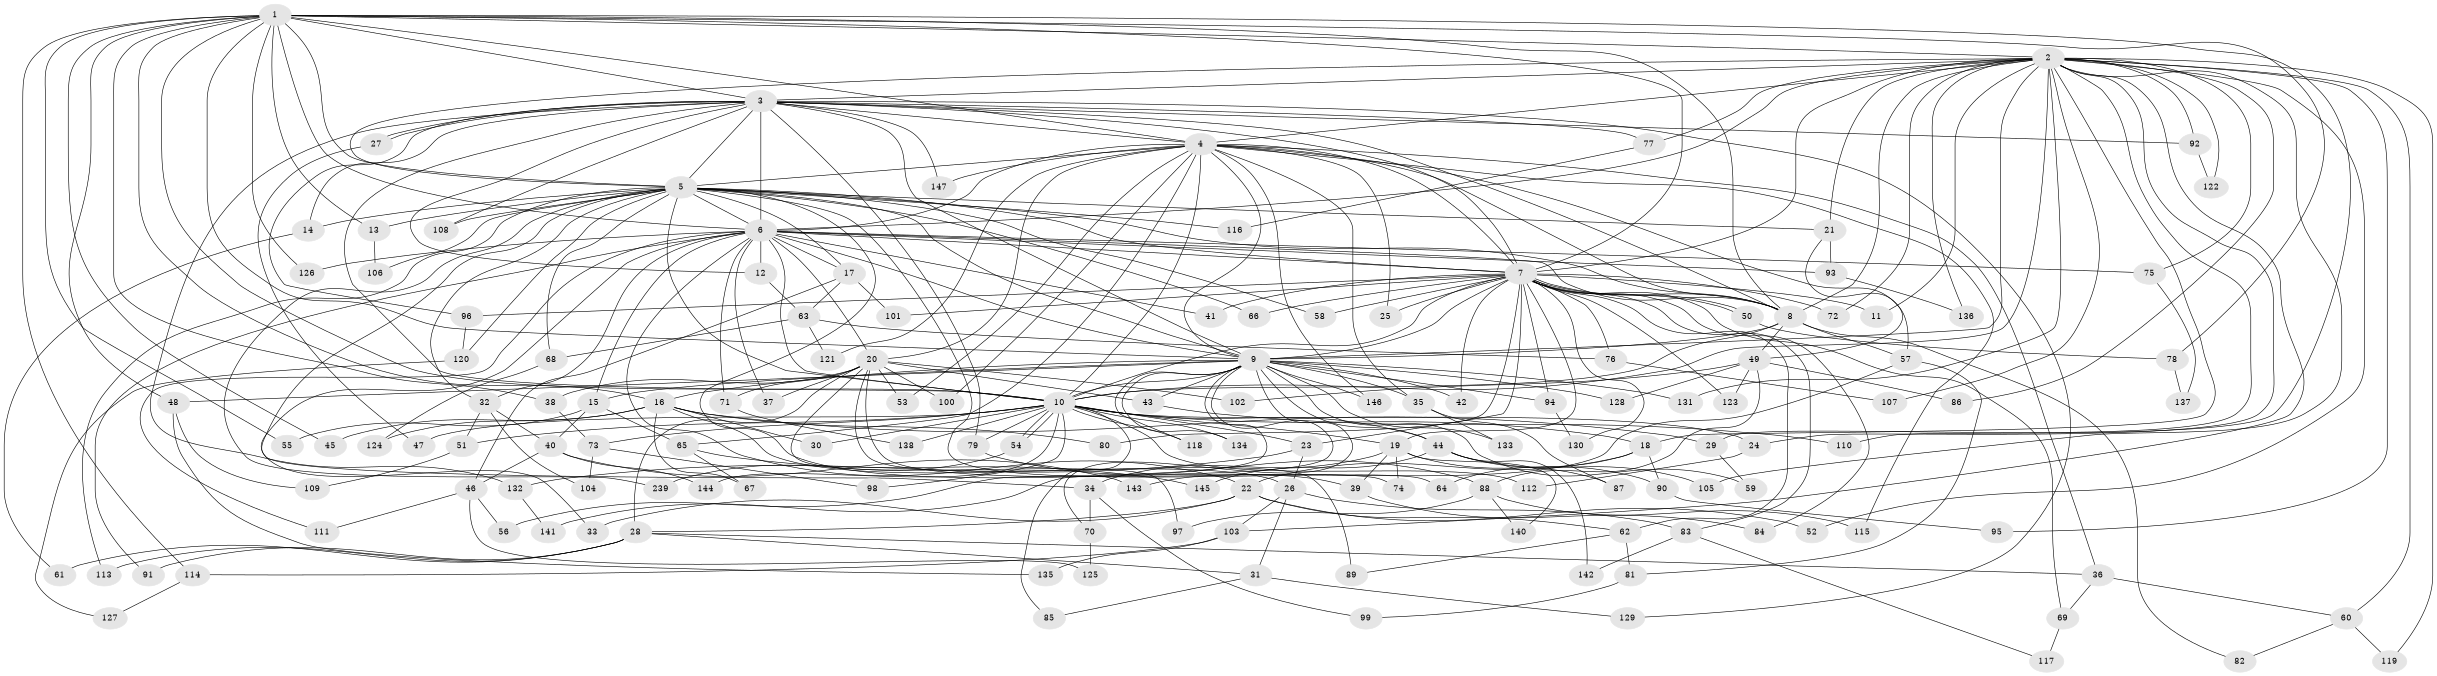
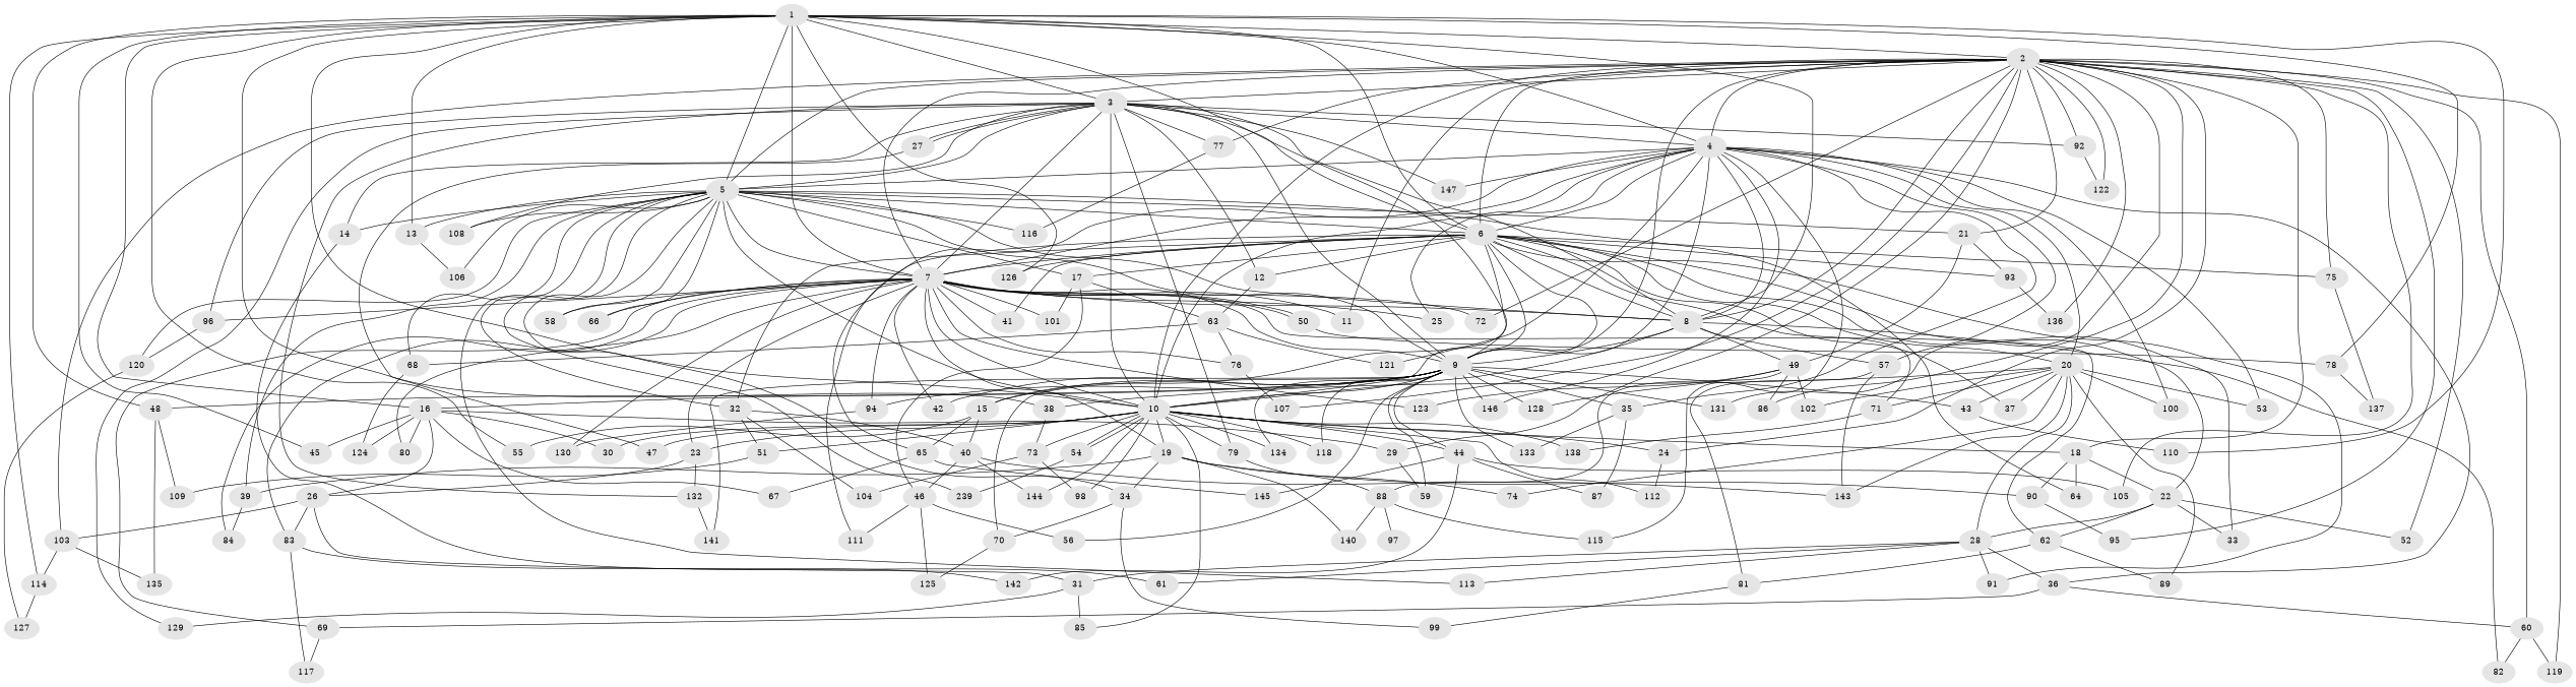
  graph {
    node [color=gray90 style=filled]
    1
    2
    3
    4
    5
    6
    7
    8
    9
    10
    13
    16
    38
    45
    48
    55
    78
    110
    114
    126
    11
    18
    21
    24
    29
    52
    60
    72
    75
    77
    86
    92
    95
    103
    105
    107
    119
    122
    131
    136
    12
    14
    27
    79
    96
    108
    129
    132
    147
    20
    25
    35
    36
    53
    57
    65
    100
    115
    121
    146
    17
    32
    34
    39
    58
    64
    66
    68
    106
    113
    116
    120
    n73 [label=239]
    15
    22
    33
    37
    41
    71
    91
    93
    111
    19
    23
    42
    50
    62
    69
    76
    80
    83
    84
    94
    101
    123
    130
    49
    82
    43
    44
    56
    59
    70
    118
    128
    133
    134
    141
    30
    47
    51
    54
    73
    85
    98
    112
    138
    144
    26
    67
    124
    109
    135
    137
    127
    90
    63
    61
    88
    74
    28
    89
    97
    102
    87
    143
    81
    145
    46
    40
    104
    99
    140
    117
    142
    125
    31
    1 -- 2
    1 -- 3
    1 -- 4
    1 -- 5
    1 -- 6
    1 -- 7
    1 -- 8
    1 -- 9
    1 -- 10
    1 -- 13
    1 -- 16
    1 -- 38
    1 -- 45
    1 -- 48
    1 -- 55
    1 -- 78
    1 -- 110
    1 -- 114
    1 -- 126
    2 -- 3
    2 -- 4
    2 -- 5
    2 -- 6
    2 -- 7
    2 -- 8
    2 -- 9
    2 -- 10
    2 -- 11
    2 -- 18
    2 -- 21
    2 -- 24
    2 -- 29
    2 -- 52
    2 -- 60
    2 -- 72
    2 -- 75
    2 -- 77
    2 -- 86
    2 -- 92
    2 -- 95
    2 -- 103
    2 -- 105
    2 -- 107
    2 -- 119
    2 -- 122
    2 -- 131
    2 -- 136
    3 -- 4
    3 -- 5
    3 -- 6
    3 -- 7
    3 -- 8
    3 -- 9
    3 -- 10
    3 -- 77
    3 -- 92
    3 -- 12
    3 -- 14
    3 -- 27
    3 -- 27
    3 -- 79
    3 -- 96
    3 -- 108
    3 -- 129
    3 -- 132
    3 -- 147
    4 -- 5
    4 -- 6
    4 -- 7
    4 -- 8
    4 -- 9
    4 -- 10
    4 -- 147
    4 -- 20
    4 -- 25
    4 -- 35
    4 -- 36
    4 -- 53
    4 -- 57
    4 -- 65
    4 -- 100
    4 -- 115
    4 -- 121
    4 -- 146
    5 -- 6
    5 -- 7
    5 -- 8
    5 -- 9
    5 -- 10
    5 -- 13
    5 -- 21
    5 -- 14
    5 -- 108
    5 -- 17
    5 -- 32
    5 -- 34
    5 -- 39
    5 -- 58
    5 -- 64
    5 -- 66
    5 -- 68
    5 -- 106
    5 -- 113
    5 -- 116
    5 -- 120
    5 -- n73
    6 -- 7
    6 -- 8
    6 -- 9
    6 -- 10
    6 -- 126
    6 -- 75
    6 -- 12
    6 -- 20
    6 -- 17
    6 -- 32
    6 -- 15
    6 -- 22
    6 -- 33
    6 -- 37
    6 -- 41
    6 -- 71
    6 -- 91
    6 -- 93
    6 -- 111
    7 -- 8
    7 -- 9
    7 -- 10
    7 -- 11
    7 -- 72
    7 -- 96
    7 -- 25
    7 -- 58
    7 -- 66
    7 -- 41
    7 -- 19
    7 -- 23
    7 -- 42
    7 -- 50
    7 -- 50
    7 -- 62
    7 -- 69
    7 -- 76
    7 -- 80
    7 -- 83
    7 -- 84
    7 -- 94
    7 -- 101
    7 -- 123
    7 -- 130
    8 -- 9
    8 -- 10
    8 -- 57
    8 -- 49
    8 -- 82
    9 -- 10
    9 -- 16
    9 -- 48
    9 -- 131
    9 -- 35
    9 -- 146
    9 -- 15
    9 -- 42
    9 -- 94
    9 -- 43
    9 -- 44
    9 -- 56
    9 -- 59
    9 -- 70
    9 -- 118
    9 -- 128
    9 -- 133
    9 -- 134
    9 -- 141
    10 -- 18
    10 -- 24
    10 -- 79
    10 -- 19
    10 -- 23
    10 -- 44
    10 -- 118
    10 -- 134
    10 -- 30
    10 -- 47
    10 -- 51
    10 -- 54
    10 -- 54
    10 -- 73
    10 -- 85
    10 -- 98
    10 -- 112
    10 -- 138
    10 -- 144
    13 -- 106
    16 -- 45
    16 -- 29
    16 -- 80
    16 -- 30
    16 -- 26
    16 -- 67
    16 -- 124
    38 -- 73
    48 -- 109
    48 -- 135
    78 -- 137
    114 -- 127
    18 -- 64
    18 -- 22
    18 -- 90
    21 -- 93
    21 -- 49
    24 -- 112
    29 -- 59
    60 -- 119
    60 -- 82
    75 -- 137
    77 -- 116
    92 -- 122
    103 -- 114
    103 -- 135
    12 -- 63
    14 -- 61
    27 -- 47
    79 -- 88
    96 -- 120
    132 -- 141
    20 -- 38
    20 -- 53
    20 -- 100
    20 -- 37
    20 -- 71
    20 -- 43
    20 -- 74
    20 -- 28
    20 -- 89
-   20 -- 97
+   20 -- 143
    20 -- 102
    35 -- 133
    35 -- 87
    36 -- 60
    36 -- 69
    57 -- 143
    57 -- 81
    65 -- 67
    65 -- 145
    17 -- 101
    17 -- 63
    17 -- 46
    32 -- 51
    32 -- 40
    32 -- 104
    34 -- 70
    34 -- 99
    39 -- 84
    68 -- 124
    120 -- 127
    15 -- 55
    15 -- 65
    15 -- 40
    22 -- 52
    22 -- 33
    22 -- 62
    22 -- 28
    71 -- 138
    93 -- 136
    19 -- 34
    19 -- 39
    19 -- 90
    19 -- 74
    19 -- 140
    23 -- 132
    23 -- 26
    50 -- 78
    62 -- 89
    62 -- 81
    69 -- 117
    76 -- 107
    83 -- 117
    83 -- 142
    94 -- 130
    49 -- 86
    49 -- 123
    49 -- 128
    49 -- 88
    49 -- 102
    43 -- 110
    44 -- 105
    44 -- 87
    44 -- 145
    44 -- 142
    70 -- 125
    51 -- 109
    54 -- n73
    73 -- 98
    73 -- 104
    26 -- 103
    26 -- 83
    26 -- 31
    90 -- 95
    63 -- 121
    63 -- 68
    63 -- 76
    88 -- 115
    88 -- 97
    88 -- 140
    28 -- 36
    28 -- 113
    28 -- 91
    28 -- 61
    28 -- 31
    81 -- 99
    46 -- 111
    46 -- 56
    46 -- 125
    40 -- 144
    40 -- 143
    40 -- 46
    31 -- 129
    31 -- 85
  }
